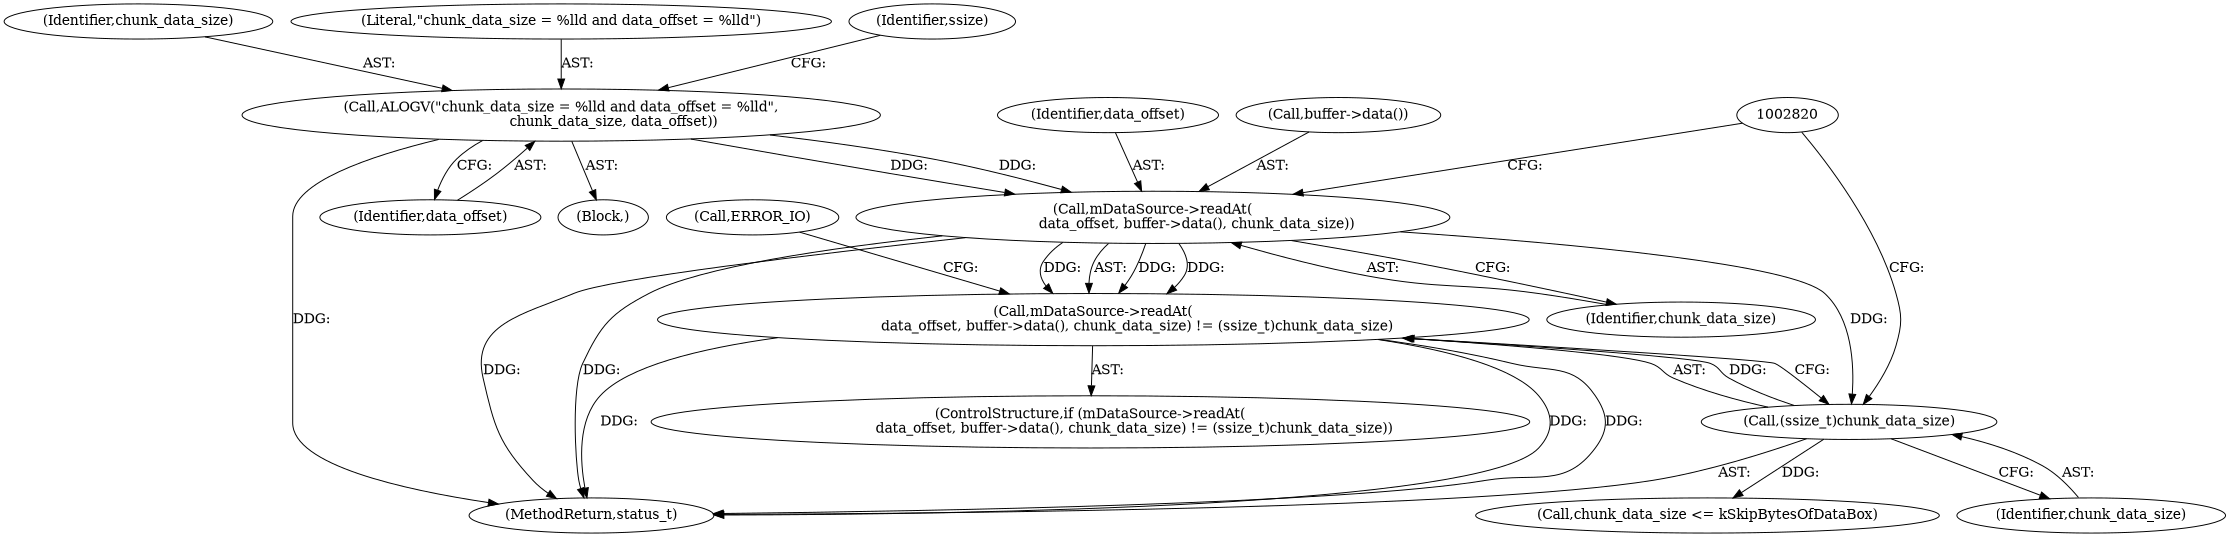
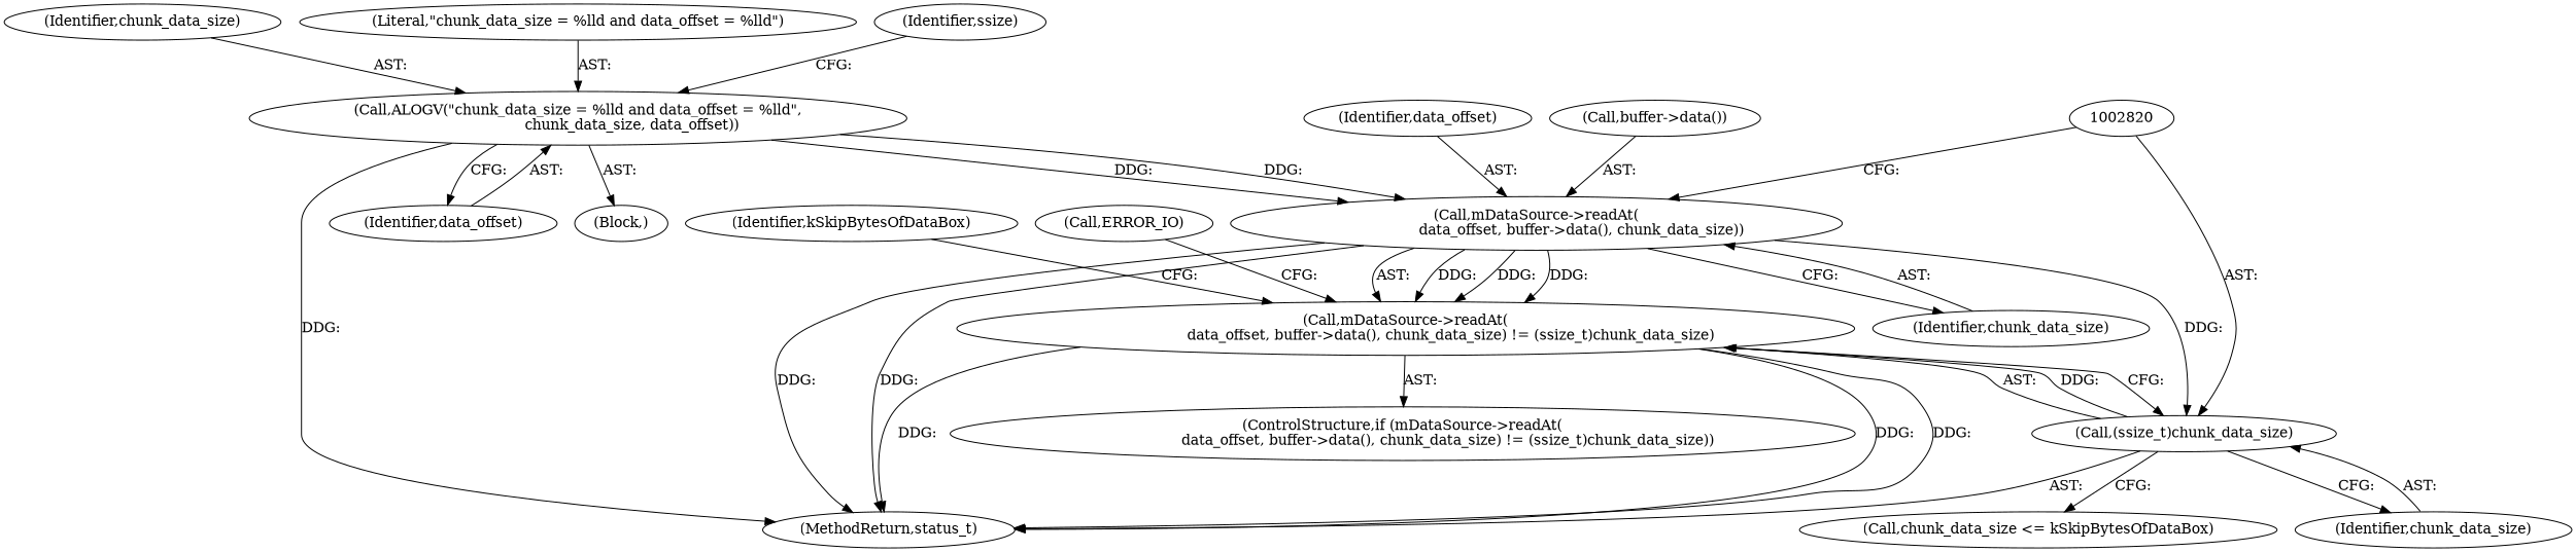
  digraph {
    n1 [label="(Call,mDataSource->readAt(\n                    data_offset, buffer->data(), chunk_data_size) != (ssize_t)chunk_data_size)"]
    n2 [label="(Call,(ssize_t)chunk_data_size)"]
    n3 [label="(MethodReturn,status_t)"]
    n4 [label="(ControlStructure,if (mDataSource->readAt(\n                    data_offset, buffer->data(), chunk_data_size) != (ssize_t)chunk_data_size))"]
    n5 [label="(Identifier,chunk_data_size)"]
    n6 [label="(Call,chunk_data_size <= kSkipBytesOfDataBox)"]
    n7 [label="(Call,mDataSource->readAt(\n                    data_offset, buffer->data(), chunk_data_size))"]
    n8 [label="(Identifier,chunk_data_size)"]
    n9 [label="(Call,ALOGV(\"chunk_data_size = %lld and data_offset = %lld\",\n                        chunk_data_size, data_offset))"]
    n10 [label="(Identifier,data_offset)"]
    n11 [label="(Block,)"]
+   n12 [label="(Identifier,kSkipBytesOfDataBox)"]
    n13 [label="(Identifier,chunk_data_size)"]
    n14 [label="(Literal,\"chunk_data_size = %lld and data_offset = %lld\")"]
    n15 [label="(Identifier,ssize)"]
    n16 [label="(Call,ERROR_IO)"]
    n17 [label="(Identifier,data_offset)"]
    n18 [label="(Call,buffer->data())"]
    1002820
    n1 -> n2 [label="CFG: "]
    n1 -> n3 [label="DDG: "]
    n1 -> n3 [label="DDG: "]
    n1 -> n3 [label="DDG: "]
    n1 -> n4 [label="AST: "]
    n2 -> n1 [label="AST: "]
    n2 -> n1 [label="DDG: "]
    n2 -> n3 [label="AST: "]
    n2 -> n5 [label="CFG: "]
-   n2 -> n6 [label="DDG: "]
+   n2 -> n6 [label="CFG: "]
    n5 -> n2 [label="AST: "]
    n7 -> n1 [label="AST: "]
    n7 -> n1 [label="DDG: "]
    n7 -> n1 [label="DDG: "]
    n7 -> n1 [label="DDG: "]
    n7 -> n2 [label="DDG: "]
    n7 -> n3 [label="DDG: "]
    n7 -> n3 [label="DDG: "]
    n7 -> n8 [label="CFG: "]
    n8 -> n7 [label="AST: "]
    n9 -> n3 [label="DDG: "]
    n9 -> n7 [label="DDG: "]
    n9 -> n7 [label="DDG: "]
    n9 -> n10 [label="CFG: "]
    n9 -> n11 [label="AST: "]
    n10 -> n9 [label="AST: "]
+   n12 -> n1 [label="CFG: "]
    n13 -> n9 [label="AST: "]
    n14 -> n9 [label="AST: "]
    n15 -> n9 [label="CFG: "]
    n16 -> n1 [label="CFG: "]
    n17 -> n7 [label="AST: "]
    n18 -> n7 [label="AST: "]
-   1002820 -> n2 [label="CFG: "]
+   1002820 -> n2 [label="AST: "]
    1002820 -> n7 [label="CFG: "]
  }
